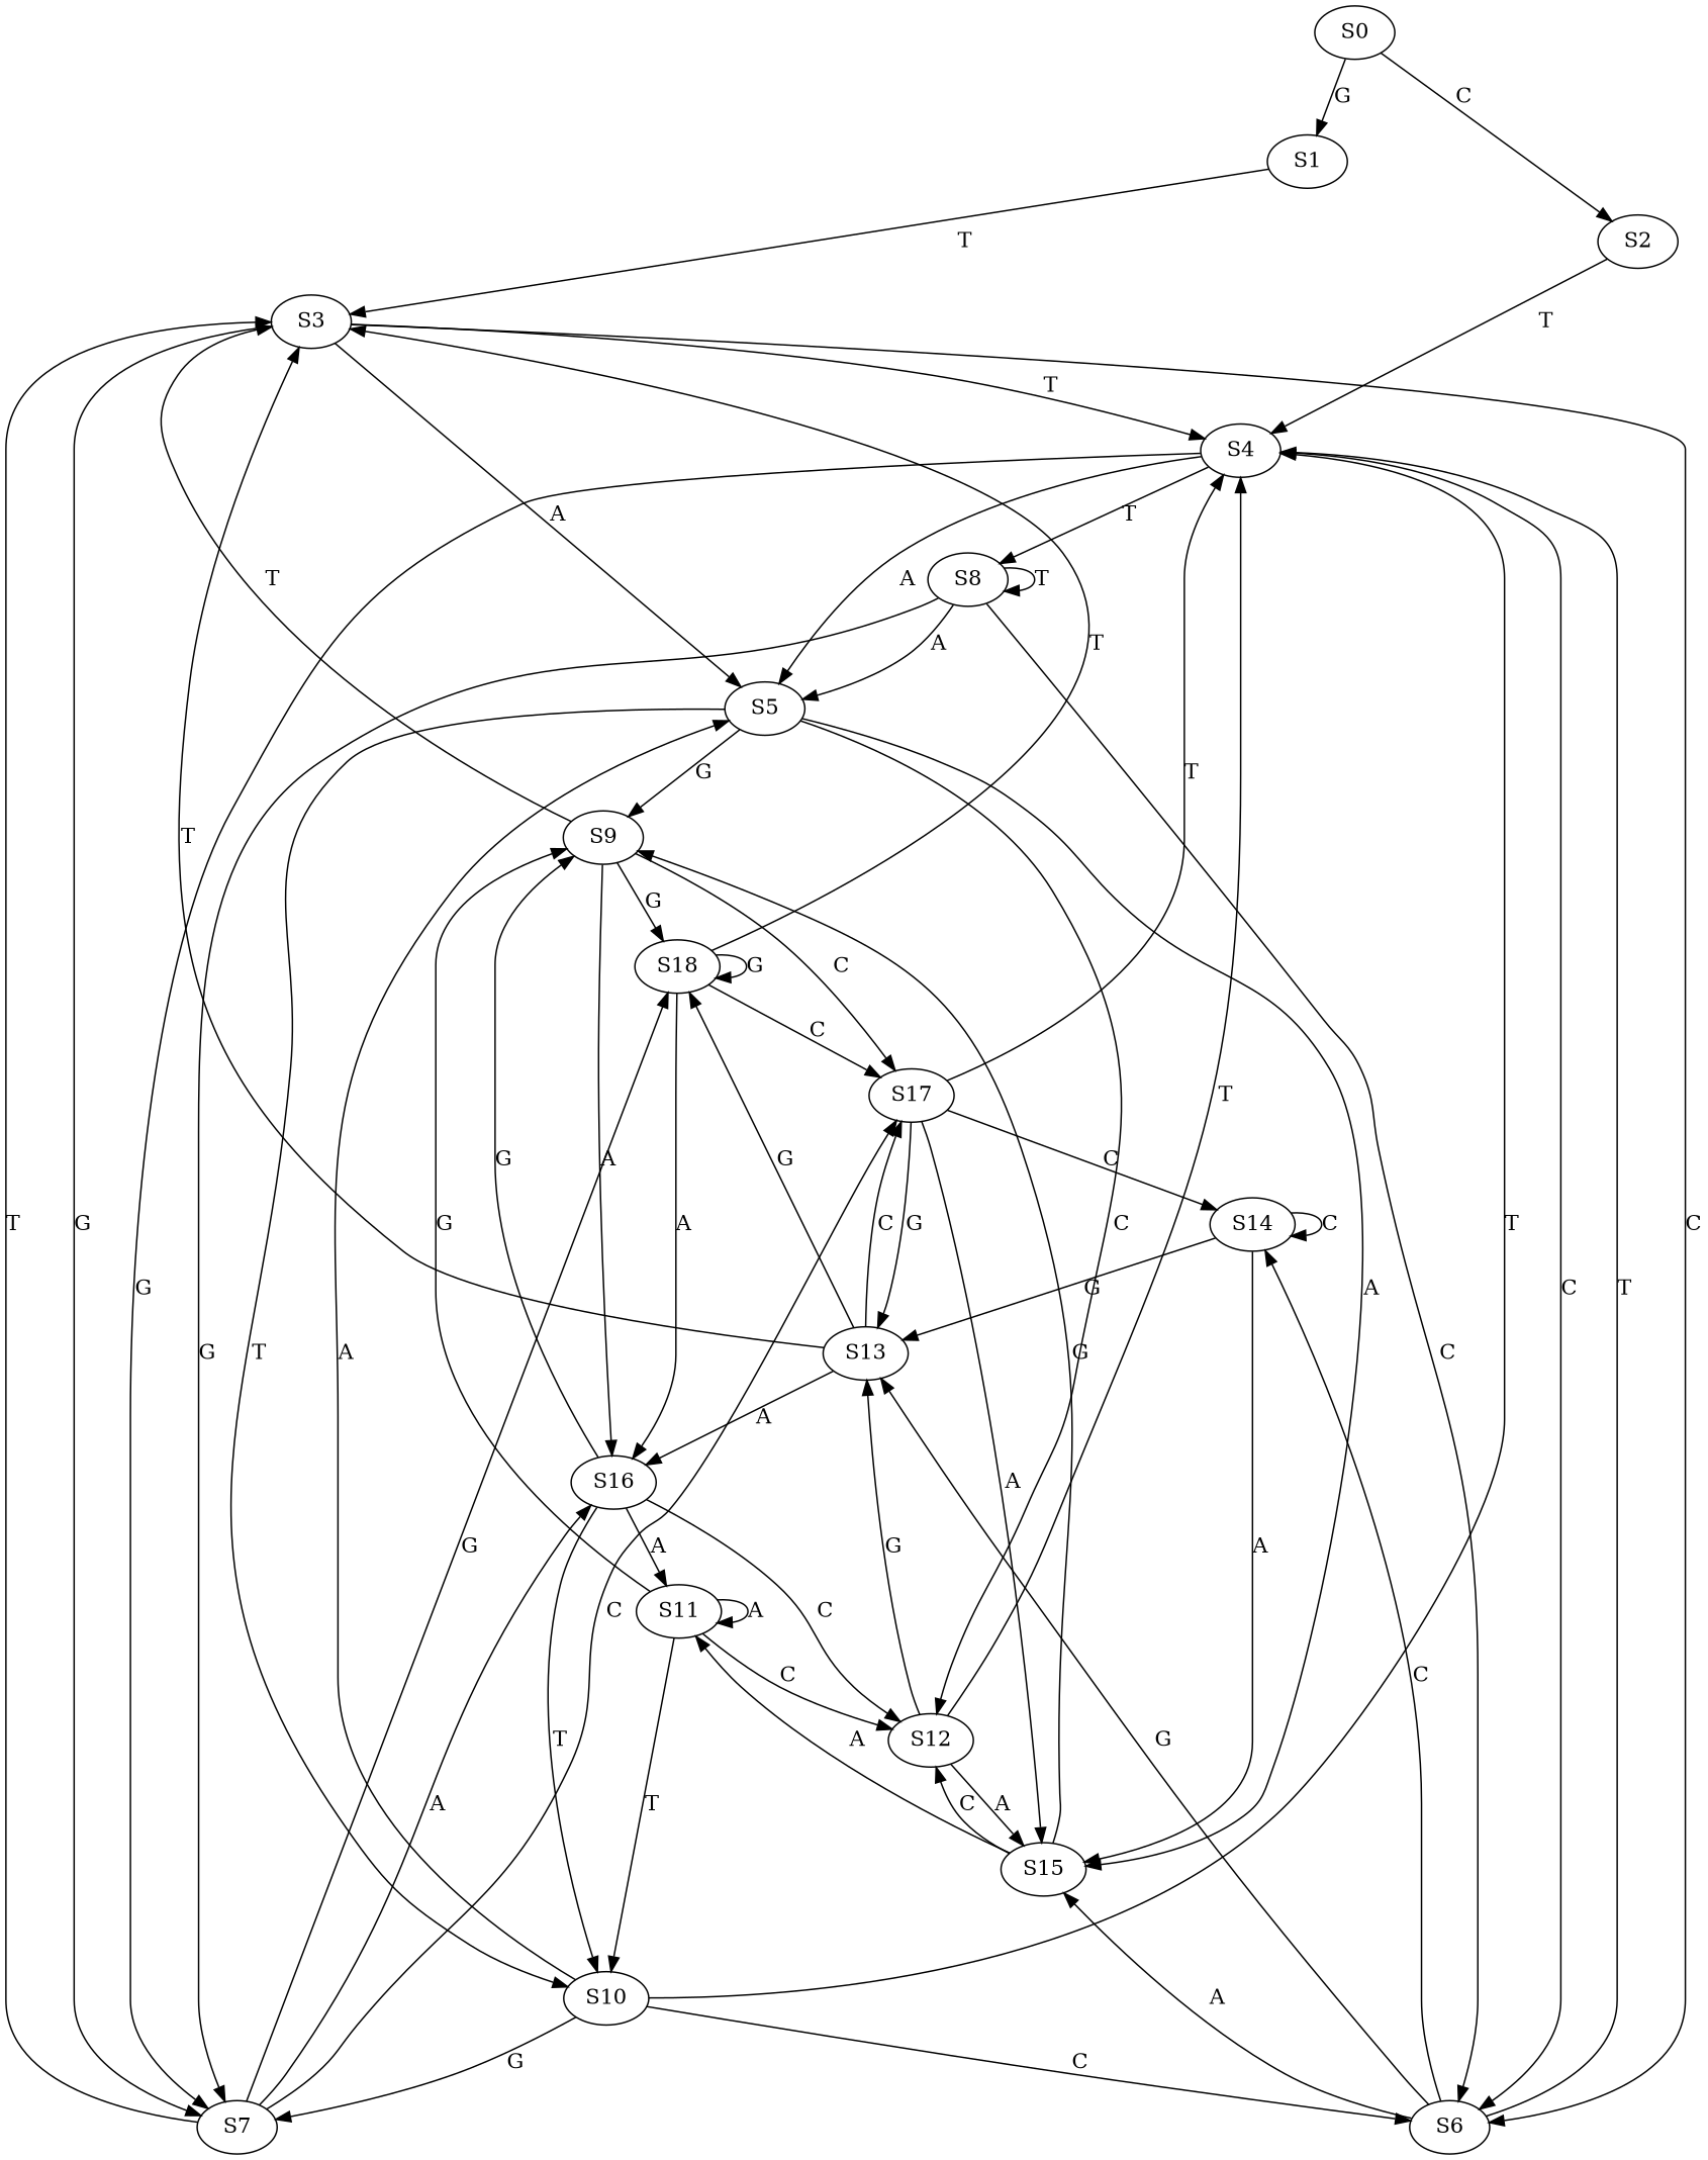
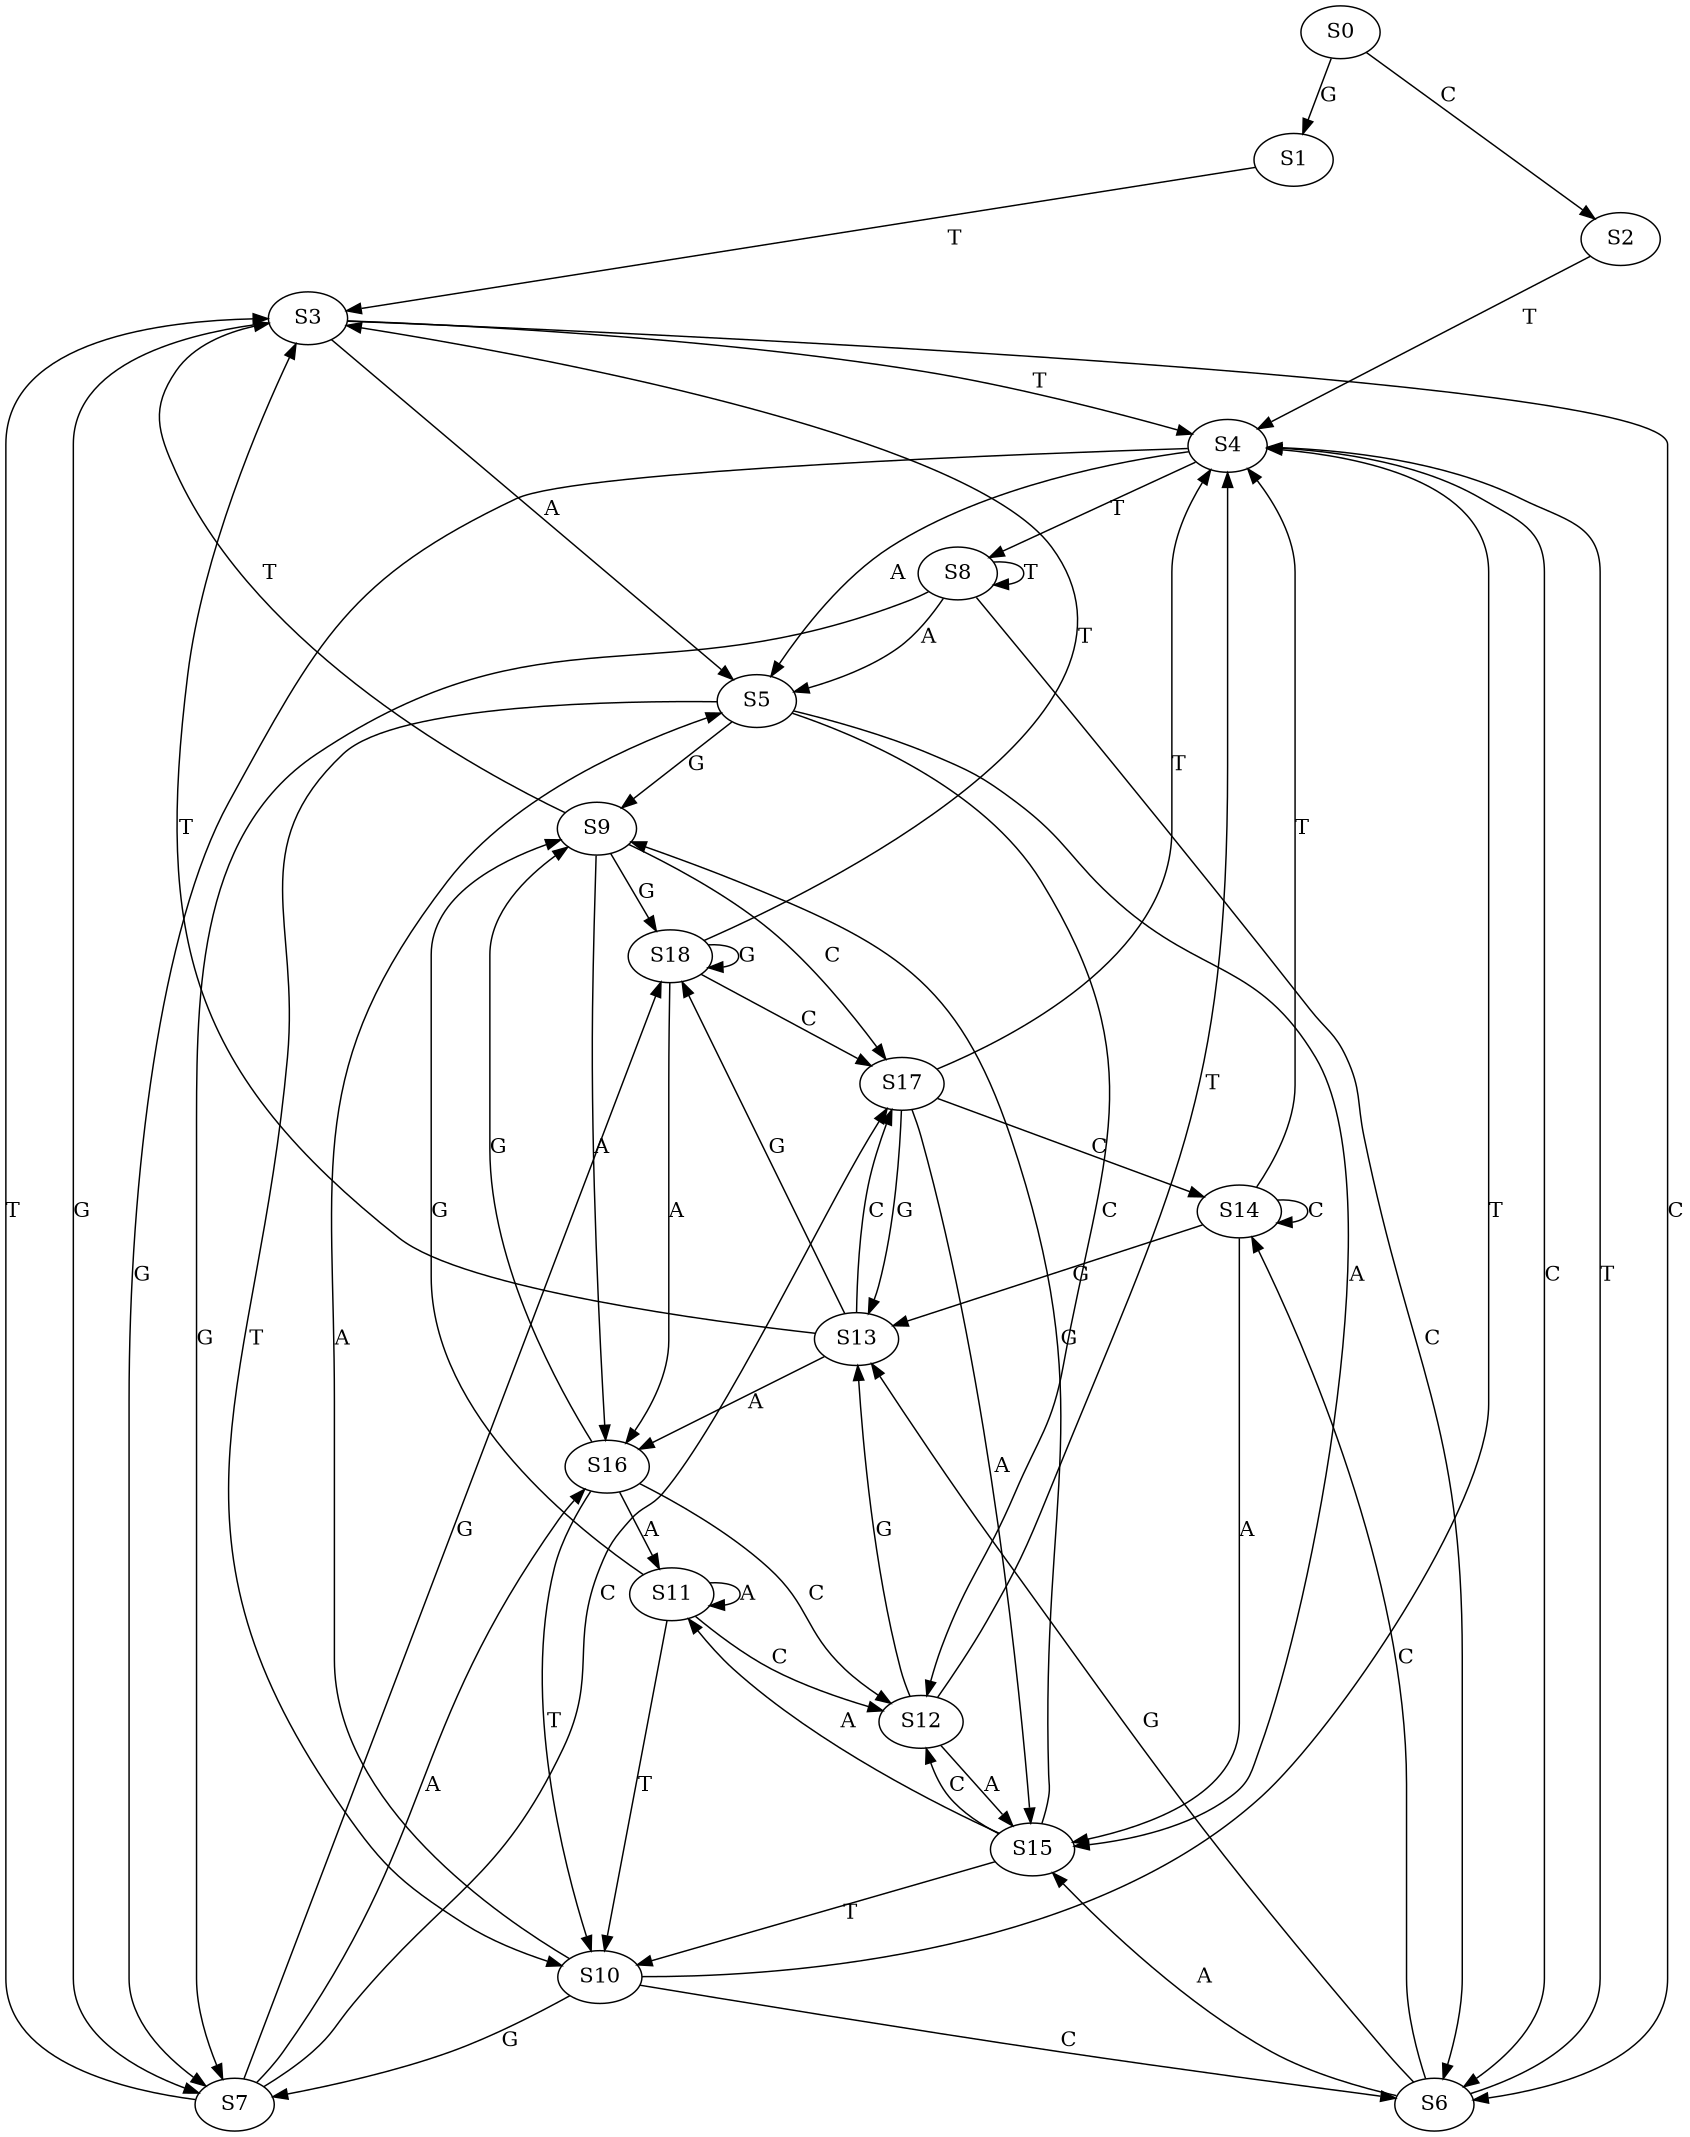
  strict digraph {
    S0
    S1
    S2
    S3
    S4
    S5
    S6
    S7
    S8
    S9
    S10
    S12
    S15
    S13
    S14
    S16
    S17
    S18
    S11
    S0 -> S1 [label=G]
    S0 -> S2 [label=C]
    S1 -> S3 [label=T]
    S2 -> S4 [label=T]
    S3 -> S4 [label=T]
    S3 -> S5 [label=A]
    S3 -> S6 [label=C]
    S3 -> S7 [label=G]
    S4 -> S5 [label=A]
    S4 -> S6 [label=C]
    S4 -> S7 [label=G]
    S4 -> S8 [label=T]
    S5 -> S9 [label=G]
    S5 -> S10 [label=T]
    S5 -> S12 [label=C]
    S5 -> S15 [label=A]
    S6 -> S4 [label=T]
    S6 -> S15 [label=A]
    S6 -> S13 [label=G]
    S6 -> S14 [label=C]
    S7 -> S3 [label=T]
    S7 -> S16 [label=A]
    S7 -> S17 [label=C]
    S7 -> S18 [label=G]
    S8 -> S5 [label=A]
    S8 -> S6 [label=C]
    S8 -> S7 [label=G]
    S8 -> S8 [label=T]
    S9 -> S3 [label=T]
    S9 -> S16 [label=A]
    S9 -> S17 [label=C]
    S9 -> S18 [label=G]
    S10 -> S4 [label=T]
    S10 -> S5 [label=A]
    S10 -> S6 [label=C]
    S10 -> S7 [label=G]
    S12 -> S4 [label=T]
    S12 -> S15 [label=A]
    S12 -> S13 [label=G]
    S15 -> S9 [label=G]
+   S15 -> S10 [label=T]
    S15 -> S12 [label=C]
    S15 -> S11 [label=A]
    S13 -> S3 [label=T]
    S13 -> S16 [label=A]
    S13 -> S17 [label=C]
    S13 -> S18 [label=G]
+   S14 -> S4 [label=T]
    S14 -> S15 [label=A]
    S14 -> S13 [label=G]
    S14 -> S14 [label=C]
    S16 -> S9 [label=G]
    S16 -> S10 [label=T]
    S16 -> S12 [label=C]
    S16 -> S11 [label=A]
    S17 -> S4 [label=T]
    S17 -> S15 [label=A]
    S17 -> S13 [label=G]
    S17 -> S14 [label=C]
    S18 -> S3 [label=T]
    S18 -> S16 [label=A]
    S18 -> S17 [label=C]
    S18 -> S18 [label=G]
    S11 -> S9 [label=G]
    S11 -> S10 [label=T]
    S11 -> S12 [label=C]
    S11 -> S11 [label=A]
  }
